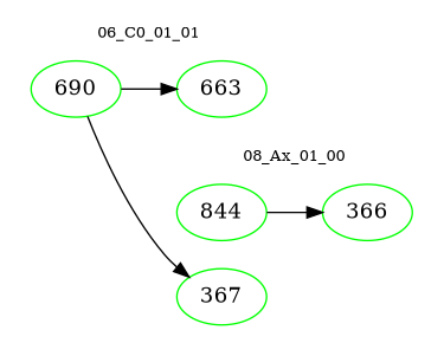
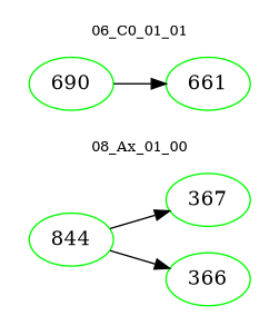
  digraph {
    rankdir=LR
    node [color=green]
    edge [color=black]
    n1 [label=844]
    n2 [label=366]
    n3 [label=367]
    n4 [label=690]
-   n5 [label=663]
+   n5 [label=661]
    subgraph cluster_1 {
      color=white
      fontsize=10
      label="08_Ax_01_00"
      n1
      n2
      n3
    }
    subgraph cluster_2 {
      color=white
      fontsize=10
      label="06_C0_01_01"
      n4
      n5
    }
    n1 -> n2
-   n4 -> n3
+   n1 -> n3
    n4 -> n5
  }
